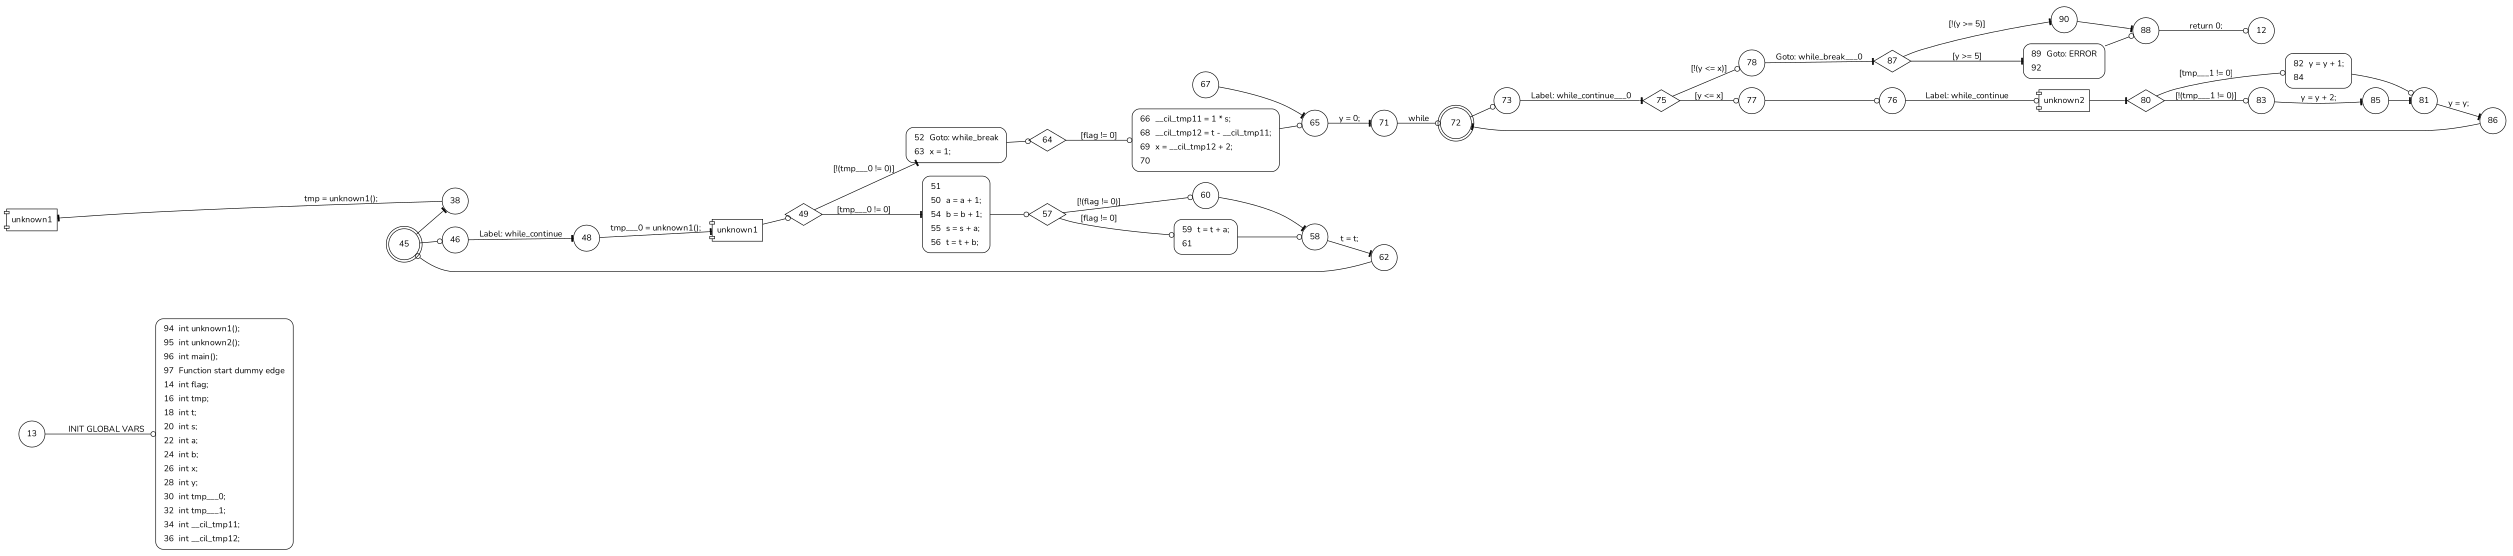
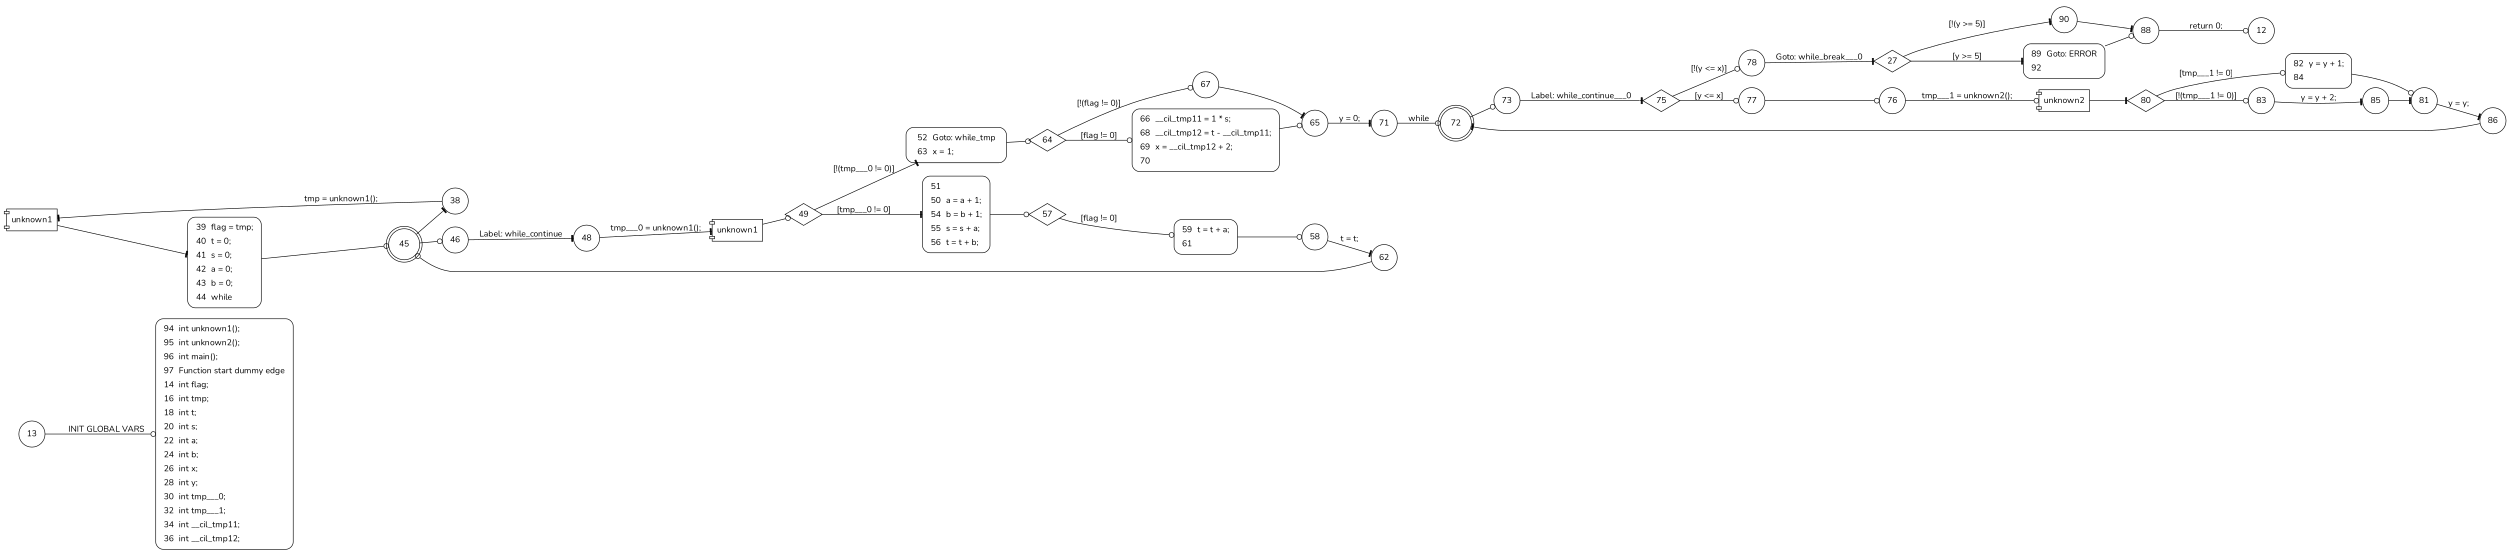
  digraph {
    fontname=Nunito
    rankdir=LR
    node [fontname=Nunito shape=circle]
    edge [arrowhead=odot fontname=Nunito]
    n1 [fillcolor=white label=<<table border="0" cellborder="0" cellpadding="3" bgcolor="white"><tr><td align="right">94</td><td align="left">int unknown1();</td></tr><tr><td align="right">95</td><td align="left">int unknown2();</td></tr><tr><td align="right">96</td><td align="left">int main();</td></tr><tr><td align="right">97</td><td align="left">Function start dummy edge</td></tr><tr><td align="right">14</td><td align="left">int flag;</td></tr><tr><td align="right">16</td><td align="left">int tmp;</td></tr><tr><td align="right">18</td><td align="left">int t;</td></tr><tr><td align="right">20</td><td align="left">int s;</td></tr><tr><td align="right">22</td><td align="left">int a;</td></tr><tr><td align="right">24</td><td align="left">int b;</td></tr><tr><td align="right">26</td><td align="left">int x;</td></tr><tr><td align="right">28</td><td align="left">int y;</td></tr><tr><td align="right">30</td><td align="left">int tmp___0;</td></tr><tr><td align="right">32</td><td align="left">int tmp___1;</td></tr><tr><td align="right">34</td><td align="left">int __cil_tmp11;</td></tr><tr><td align="right">36</td><td align="left">int __cil_tmp12;</td></tr></table>> penwidth=1 shape=Mrecord style="filled,bold"]
    13
    n3 [label=unknown1 shape=component]
    38
+   n5 [fillcolor=white label=<<table border="0" cellborder="0" cellpadding="3" bgcolor="white"><tr><td align="right">39</td><td align="left">flag = tmp;</td></tr><tr><td align="right">40</td><td align="left">t = 0;</td></tr><tr><td align="right">41</td><td align="left">s = 0;</td></tr><tr><td align="right">42</td><td align="left">a = 0;</td></tr><tr><td align="right">43</td><td align="left">b = 0;</td></tr><tr><td align="right">44</td><td align="left">while</td></tr></table>> penwidth=1 shape=Mrecord style="filled,bold"]
    45 [shape=doublecircle]
    46
    48
    n9 [label=unknown1 shape=component]
    49 [shape=diamond]
-   n11 [fillcolor=white label=<<table border="0" cellborder="0" cellpadding="3" bgcolor="white"><tr><td align="right">52</td><td align="left">Goto: while_break</td></tr><tr><td align="right">63</td><td align="left">x = 1;</td></tr></table>> penwidth=1 shape=Mrecord style="filled,bold"]
+   n11 [fillcolor=white label=<<table border="0" cellborder="0" cellpadding="3" bgcolor="white"><tr><td align="right">52</td><td align="left">Goto: while_tmp</td></tr><tr><td align="right">63</td><td align="left">x = 1;</td></tr></table>> penwidth=1 shape=Mrecord style="filled,bold"]
    n12 [fillcolor=white label=<<table border="0" cellborder="0" cellpadding="3" bgcolor="white"><tr><td align="right">51</td><td align="left"></td></tr><tr><td align="right">50</td><td align="left">a = a + 1;</td></tr><tr><td align="right">54</td><td align="left">b = b + 1;</td></tr><tr><td align="right">55</td><td align="left">s = s + a;</td></tr><tr><td align="right">56</td><td align="left">t = t + b;</td></tr></table>> penwidth=1 shape=Mrecord style="filled,bold"]
    64 [shape=diamond]
    57 [shape=diamond]
    67
    n16 [fillcolor=white label=<<table border="0" cellborder="0" cellpadding="3" bgcolor="white"><tr><td align="right">66</td><td align="left">__cil_tmp11 = 1 * s;</td></tr><tr><td align="right">68</td><td align="left">__cil_tmp12 = t - __cil_tmp11;</td></tr><tr><td align="right">69</td><td align="left">x = __cil_tmp12 + 2;</td></tr><tr><td align="right">70</td><td align="left"></td></tr></table>> penwidth=1 shape=Mrecord style="filled,bold"]
-   60
    n18 [fillcolor=white label=<<table border="0" cellborder="0" cellpadding="3" bgcolor="white"><tr><td align="right">59</td><td align="left">t = t + a;</td></tr><tr><td align="right">61</td><td align="left"></td></tr></table>> penwidth=1 shape=Mrecord style="filled,bold"]
    58
    62
    65
    71
    72 [shape=doublecircle]
    73
    75 [shape=diamond]
    78
    77
-   87 [shape=diamond]
+   87 [shape=diamond label=27]
    76
    90
    n31 [fillcolor=white label=<<table border="0" cellborder="0" cellpadding="3" bgcolor="white"><tr><td align="right">89</td><td align="left">Goto: ERROR</td></tr><tr><td align="right">92</td><td align="left"></td></tr></table>> penwidth=1 shape=Mrecord style="filled,bold"]
    n32 [label=unknown2 shape=component]
    80 [shape=diamond]
    83
    n35 [fillcolor=white label=<<table border="0" cellborder="0" cellpadding="3" bgcolor="white"><tr><td align="right">82</td><td align="left">y = y + 1;</td></tr><tr><td align="right">84</td><td align="left"></td></tr></table>> penwidth=1 shape=Mrecord style="filled,bold"]
    85
    81
    86
    88
    12
    13 -> n1 [label="INIT GLOBAL VARS"]
+   n3 -> n5 [arrowhead=tee]
    38 -> n3 [arrowhead=tee label="tmp = unknown1();"]
+   n5 -> 45
    45 -> 38 [arrowhead=tee]
    45 -> 46
    46 -> 48 [arrowhead=tee label="Label: while_continue"]
    48 -> n9 [arrowhead=tee label="tmp___0 = unknown1();"]
    n9 -> 49
    49 -> n11 [arrowhead=tee label="[!(tmp___0 != 0)]"]
    49 -> n12 [arrowhead=tee label="[tmp___0 != 0]"]
    n11 -> 64
    n12 -> 57
+   64 -> 67 [label="[!(flag != 0)]"]
    64 -> n16 [label="[flag != 0]"]
-   57 -> 60 [label="[!(flag != 0)]"]
    57 -> n18 [label="[flag != 0]"]
    67 -> 65 [arrowhead=tee]
    n16 -> 65
-   60 -> 58 [arrowhead=tee]
    n18 -> 58
    58 -> 62 [arrowhead=tee label="t = t;"]
    62 -> 45
    65 -> 71 [arrowhead=tee label="y = 0;"]
    71 -> 72 [label=while]
    72 -> 73
    73 -> 75 [arrowhead=tee label="Label: while_continue___0"]
    75 -> 78 [label="[!(y <= x)]"]
    75 -> 77 [label="[y <= x]"]
    78 -> 87 [arrowhead=tee label="Goto: while_break___0"]
    77 -> 76
    87 -> 90 [arrowhead=tee label="[!(y >= 5)]"]
    87 -> n31 [arrowhead=tee label="[y >= 5]"]
-   76 -> n32 [label="Label: while_continue"]
+   76 -> n32 [label="tmp___1 = unknown2();"]
    90 -> 88 [arrowhead=tee]
    n31 -> 88
    n32 -> 80 [arrowhead=tee]
    80 -> 83 [label="[!(tmp___1 != 0)]"]
    80 -> n35 [label="[tmp___1 != 0]"]
    83 -> 85 [arrowhead=tee label="y = y + 2;"]
    n35 -> 81
    85 -> 81 [arrowhead=tee]
    81 -> 86 [arrowhead=tee label="y = y;"]
    86 -> 72 [arrowhead=tee]
    88 -> 12 [label="return 0;"]
  }
